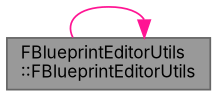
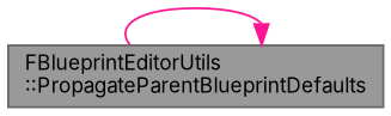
  digraph {
    rankdir=LR
    fontname=Inter
-   n1 [color=gray40 fillcolor=grey60 fontcolor=black fontname=Inter fontsize=10 height=0.2 label="FBlueprintEditorUtils\l::FBlueprintEditorUtils" shape=box style=filled width=0.4]
+   n1 [color=gray40 fillcolor=grey60 fontcolor=black fontname=Inter fontsize=10 height=0.2 label="FBlueprintEditorUtils\l::PropagateParentBlueprintDefaults" shape=box style=filled width=0.4]
    n1 -> n1 [color=deeppink fontname=Inter fontsize=10 labelfontname=Helvetica labelfontsize=10 style=solid]
  }
